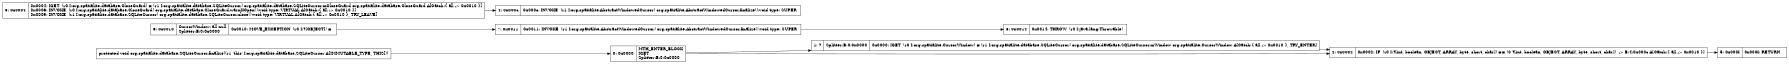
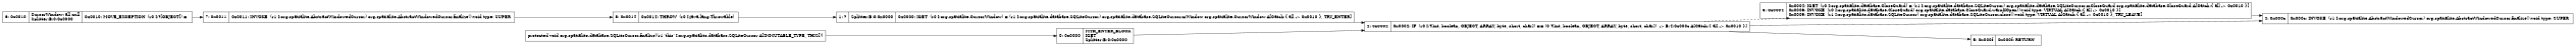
  digraph {
    rankdir=LR
    node [shape=record]
    n1 [label="{0\:\ 0x0000|MTH_ENTER_BLOCK\lIGET\lSplitter:B:0:0x0000\l}"]
    n2 [label="{1\:\ ?|Splitter:B:0:0x0000\l|0x0000: IGET  (r0 I:org.spatialite.CursorWindow) = (r1 I:org.spatialite.database.SQLiteCursor) org.spatialite.database.SQLiteCursor.mWindow org.spatialite.CursorWindow A[Catch:\{ all \-\> 0x0010 \}, TRY_ENTER]\l}"]
    n3 [label="{2\:\ 0x0002|0x0002: IF  (r0 I:?[int, boolean, OBJECT, ARRAY, byte, short, char]) == (0 ?[int, boolean, OBJECT, ARRAY, byte, short, char])  \-\> B:4:0x000c A[Catch:\{ all \-\> 0x0010 \}]\l}"]
    n4 [label="{6\:\ 0x0010|CursorWindow: all null\lSplitter:B:0:0x0000\l|0x0010: MOVE_EXCEPTION  (r0 I:?[OBJECT]) =  \l}"]
    n5 [label="{7\:\ 0x0011|0x0011: INVOKE  (r1 I:org.spatialite.AbstractWindowedCursor) org.spatialite.AbstractWindowedCursor.finalize():void type: SUPER \l}"]
    n6 [label="{3\:\ 0x0004|0x0004: IGET  (r0 I:org.spatialite.database.CloseGuard) = (r1 I:org.spatialite.database.SQLiteCursor) org.spatialite.database.SQLiteCursor.mCloseGuard org.spatialite.database.CloseGuard A[Catch:\{ all \-\> 0x0010 \}]\l0x0006: INVOKE  (r0 I:org.spatialite.database.CloseGuard) org.spatialite.database.CloseGuard.warnIfOpen():void type: VIRTUAL A[Catch:\{ all \-\> 0x0010 \}]\l0x0009: INVOKE  (r1 I:org.spatialite.database.SQLiteCursor) org.spatialite.database.SQLiteCursor.close():void type: VIRTUAL A[Catch:\{ all \-\> 0x0010 \}, TRY_LEAVE]\l}"]
    n7 [label="{4\:\ 0x000c|0x000c: INVOKE  (r1 I:org.spatialite.AbstractWindowedCursor) org.spatialite.AbstractWindowedCursor.finalize():void type: SUPER \l}"]
    n8 [label="{5\:\ 0x000f|0x000f: RETURN   \l}"]
    n9 [label="{8\:\ 0x0014|0x0014: THROW  (r0 I:java.lang.Throwable) \l}"]
    n10 [label="{protected void org.spatialite.database.SQLiteCursor.finalize((r1 'this' I:org.spatialite.database.SQLiteCursor A[IMMUTABLE_TYPE, THIS])) }"]
-   n1 -> n2
+   n9 -> n2
    n1 -> n3
    n2 -> n3
+   n3 -> n6 [style=dashed]
+   n3 -> n7
    n3 -> n8
    n4 -> n5
    n5 -> n9
    n6 -> n7
    n10 -> n1
  }
